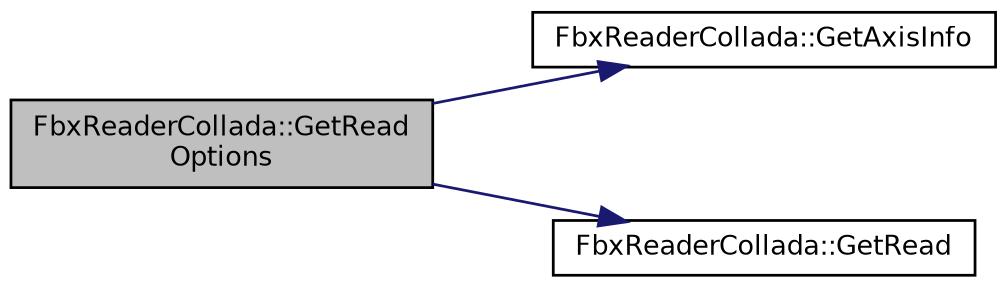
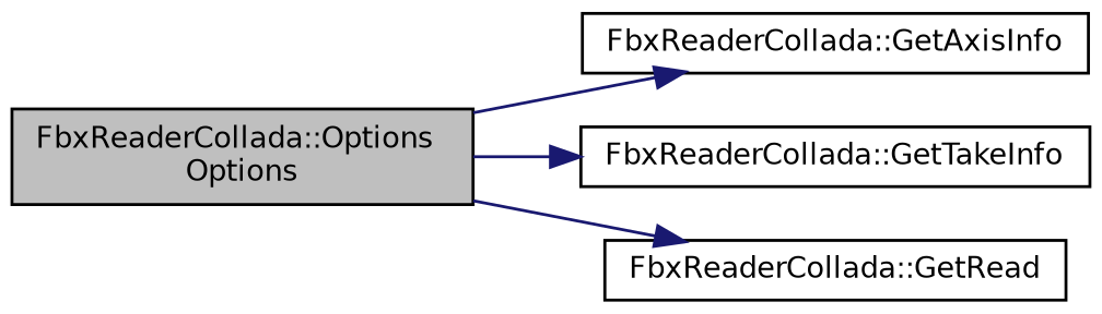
  digraph {
    rankdir=LR
    node [color=black fillcolor=white fontname=Helvetica fontsize=10 shape=record style=filled]
    edge [color=midnightblue fontname=Helvetica fontsize=10 labelfontname=Helvetica labelfontsize=10 style=solid]
-   n1 [fillcolor=grey75 fontcolor=black height=0.2 label="FbxReaderCollada::GetRead\lOptions" width=0.4]
+   n1 [fillcolor=grey75 fontcolor=black height=0.2 label="FbxReaderCollada::Options\lOptions" width=0.4]
    n2 [height=0.2 label="FbxReaderCollada::GetAxisInfo" width=0.4]
+   n3 [height=0.2 label="FbxReaderCollada::GetTakeInfo" width=0.4]
    n4 [height=0.2 label="FbxReaderCollada::GetRead" width=0.4]
    n1 -> n2
+   n1 -> n3
    n1 -> n4
  }
